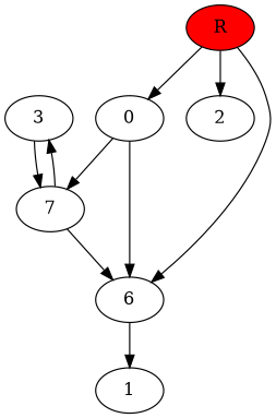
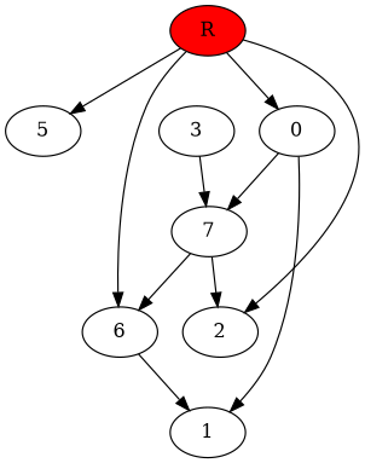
  digraph {
    3
    7
    6
    1
    n5 [label=0]
    R [fillcolor="#ff0000" style=filled]
    2
+   5
    3 -> 7
-   7 -> 3
+   7 -> 2
    7 -> 6
    6 -> 1
    n5 -> 7
-   n5 -> 6
+   n5 -> 1
    R -> 6
    R -> n5
    R -> 2
+   R -> 5
  }
